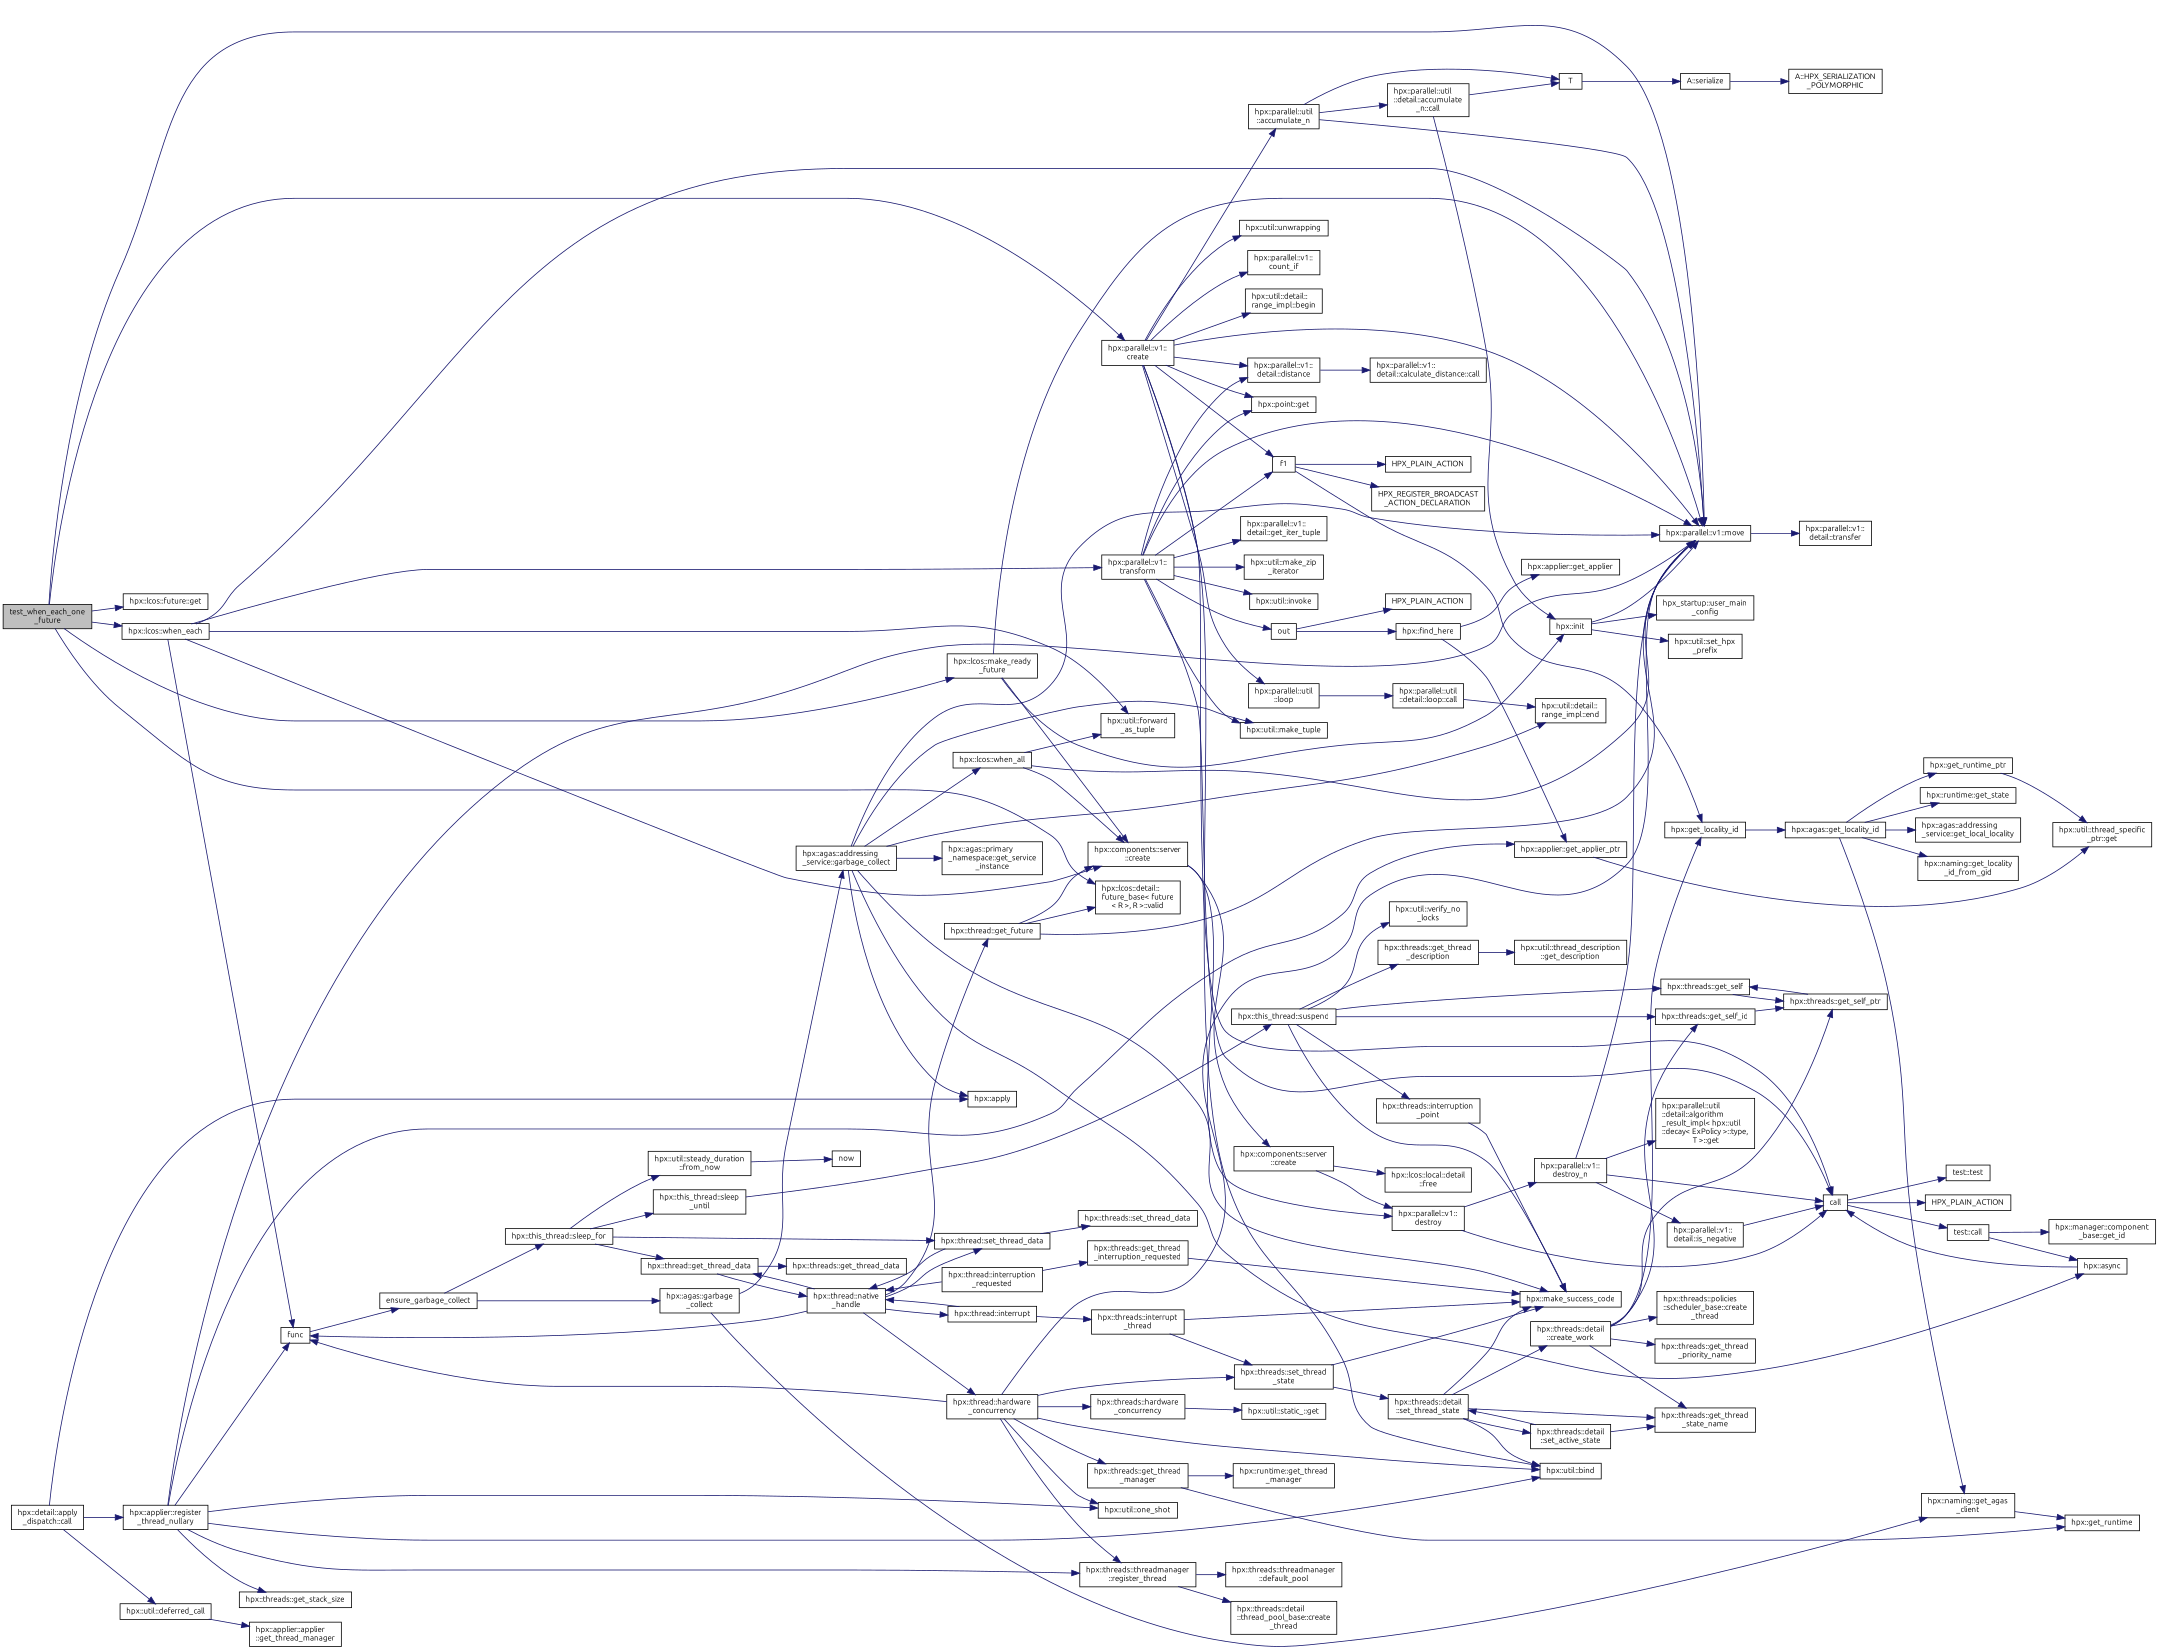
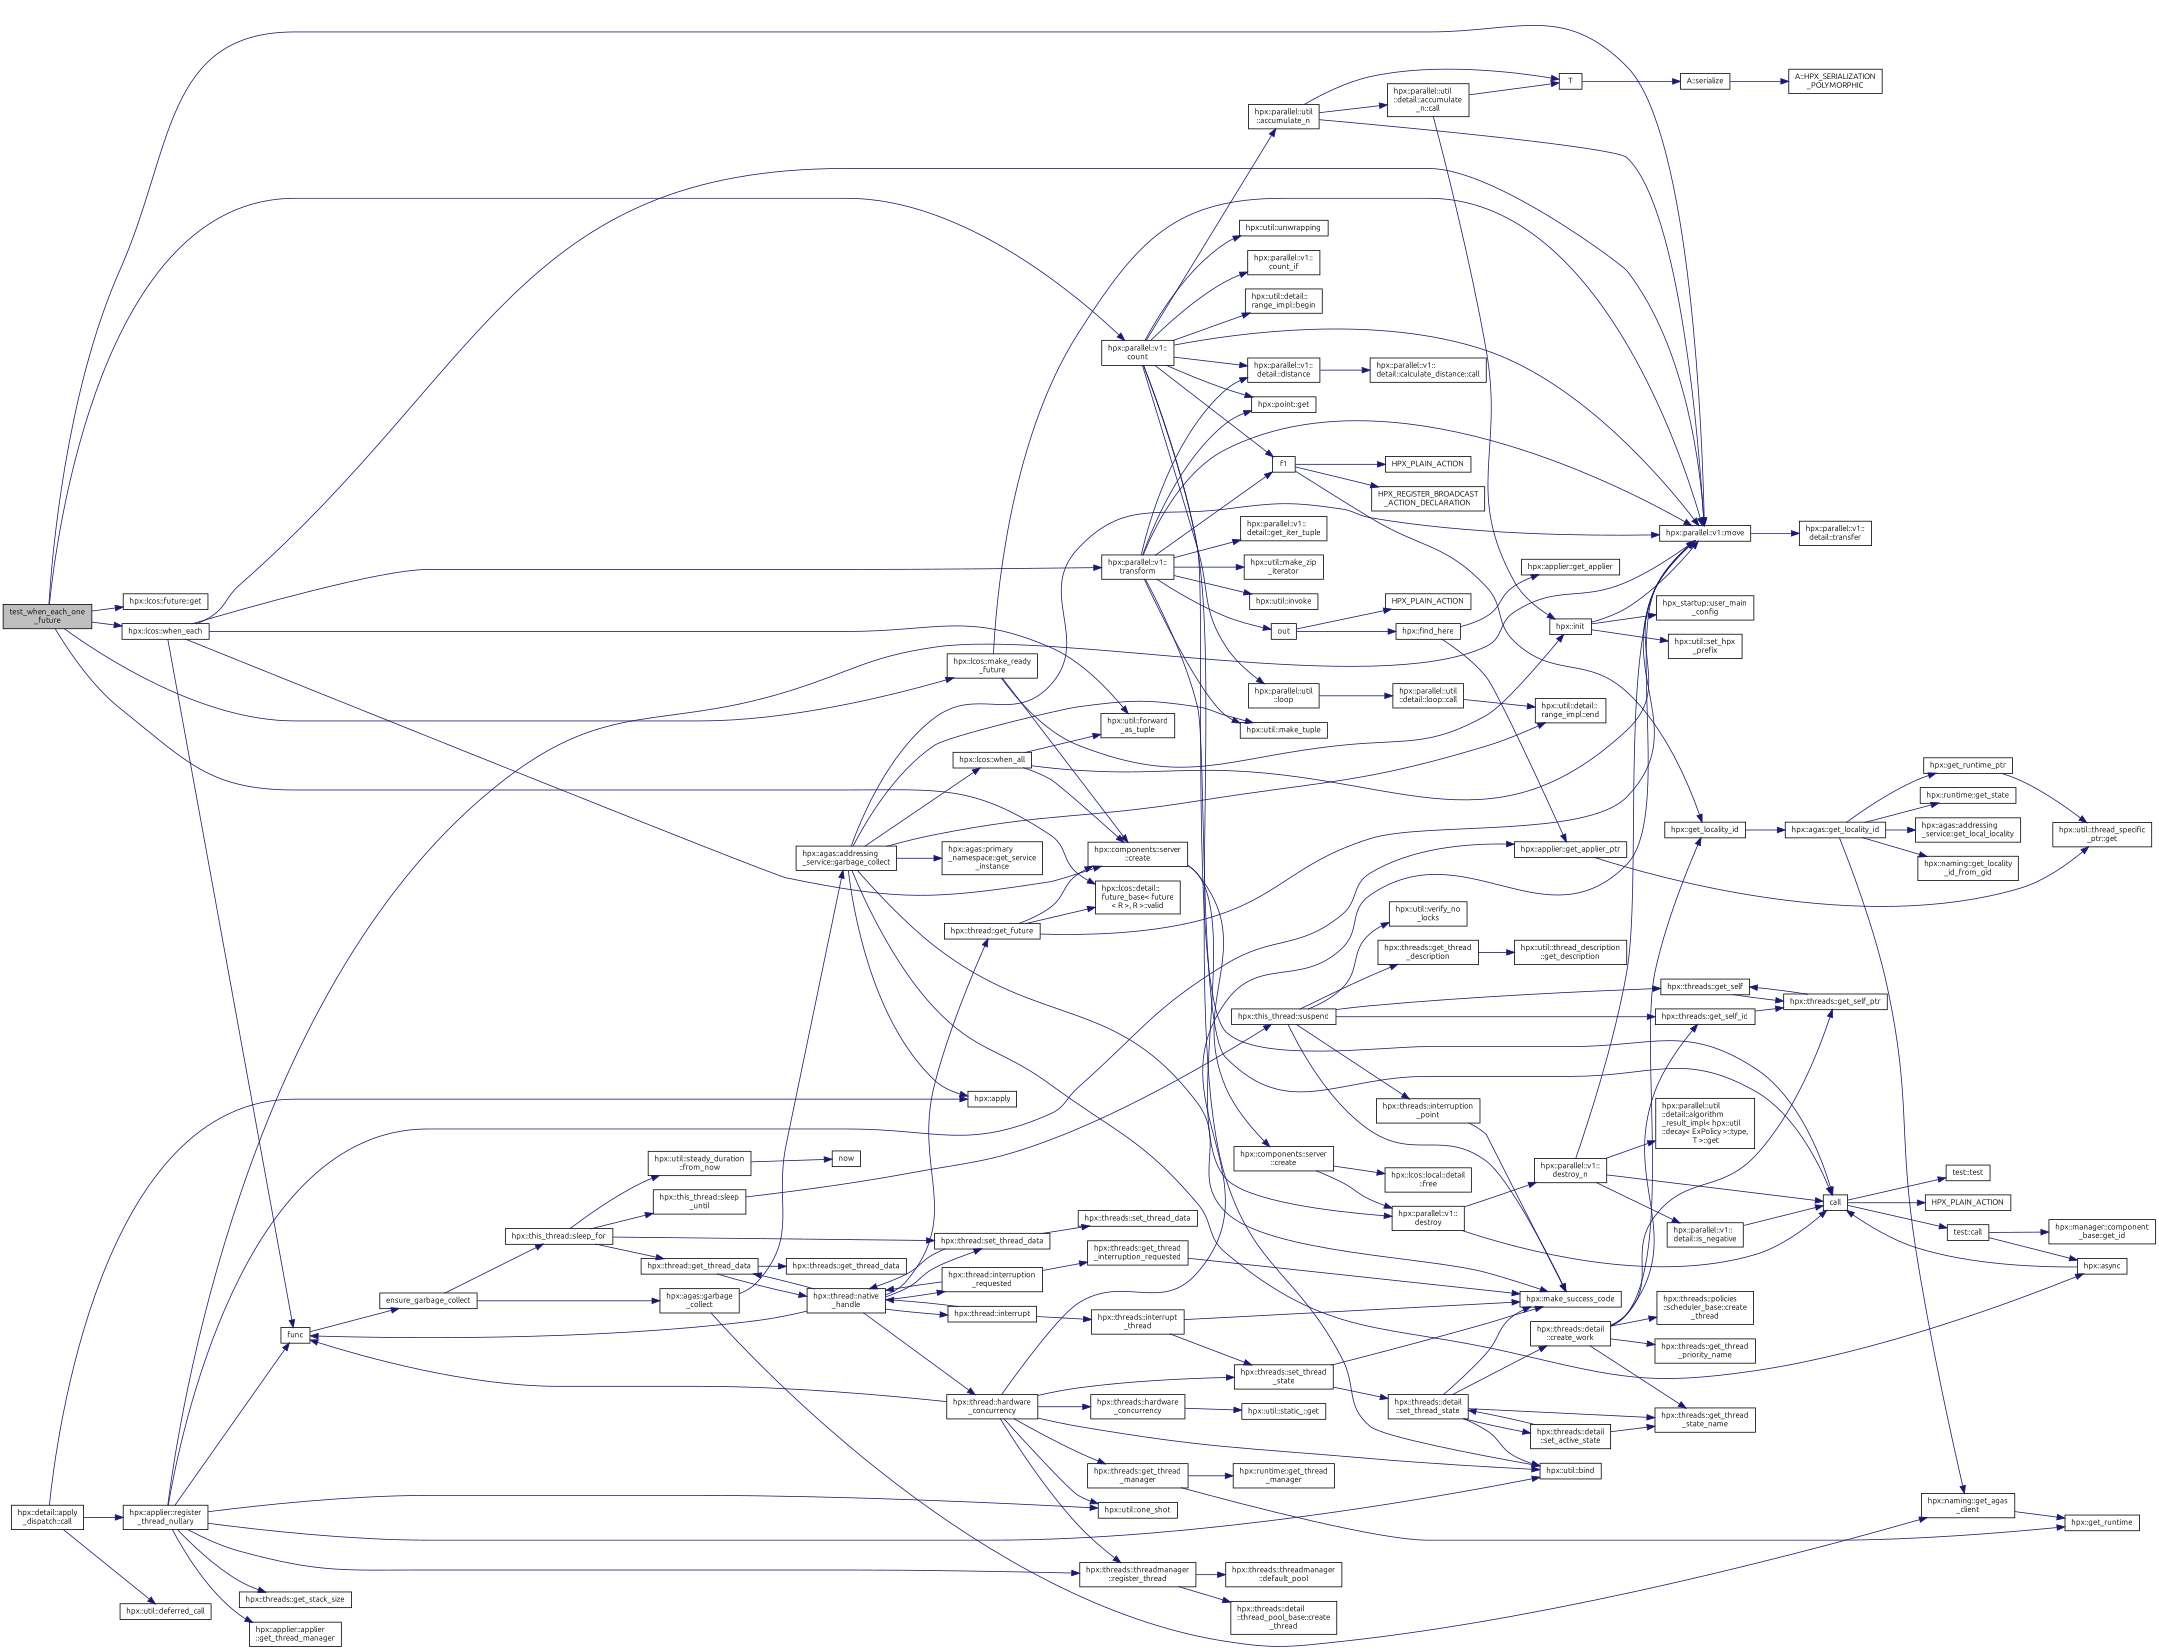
  digraph {
    fontname=Ubuntu
    rankdir=LR
    node [color=black fillcolor=white fontname=Ubuntu fontsize=10 shape=record style=filled]
    edge [color=midnightblue fontname=Ubuntu fontsize=10 labelfontname=Helvetica labelfontsize=10 style=solid]
    n1 [fillcolor=grey75 fontcolor=black height=0.2 label="test_when_each_one\l_future" width=0.4]
-   n2 [height=0.2 label="hpx::parallel::v1::\lcreate" width=0.4]
+   n2 [height=0.2 label="hpx::parallel::v1::\lcount" width=0.4]
    n3 [height=0.2 label="hpx::parallel::v1::move" width=0.4]
    n4 [height=0.2 label="hpx::lcos::make_ready\l_future" width=0.4]
    n5 [height=0.2 label="hpx::lcos::when_each" width=0.4]
    n6 [height=0.2 label="hpx::lcos::detail::\lfuture_base\< future\l\< R \>, R \>::valid" width=0.4]
    n7 [height=0.2 label="hpx::lcos::future::get" width=0.4]
    n8 [height=0.2 label="hpx::parallel::v1::\lcount_if" width=0.4]
    n9 [height=0.2 label=f1 width=0.4]
    n10 [height=0.2 label="hpx::parallel::util\l::loop" width=0.4]
    n11 [height=0.2 label="hpx::util::bind" width=0.4]
    n12 [height=0.2 label="hpx::point::get" width=0.4]
    n13 [height=0.2 label=call width=0.4]
    n14 [height=0.2 label="hpx::parallel::v1::\ldetail::distance" width=0.4]
    n15 [height=0.2 label="hpx::util::unwrapping" width=0.4]
    n16 [height=0.2 label="hpx::parallel::util\l::accumulate_n" width=0.4]
    n17 [height=0.2 label="hpx::util::detail::\lrange_impl::begin" width=0.4]
    n18 [height=0.2 label="hpx::parallel::v1::\ldetail::transfer" width=0.4]
    n19 [height=0.2 label="hpx::init" width=0.4]
    n20 [height=0.2 label="hpx::components::server\l::create" width=0.4]
    n21 [height=0.2 label="hpx::parallel::v1::\ltransform" width=0.4]
    n22 [height=0.2 label="hpx::util::forward\l_as_tuple" width=0.4]
    n23 [height=0.2 label=func width=0.4]
    n24 [height=0.2 label="hpx::get_locality_id" width=0.4]
    n25 [height=0.2 label=HPX_PLAIN_ACTION width=0.4]
    n26 [height=0.2 label="HPX_REGISTER_BROADCAST\l_ACTION_DECLARATION" width=0.4]
    n27 [height=0.2 label="hpx::parallel::util\l::detail::loop::call" width=0.4]
    n28 [height=0.2 label="test::test" width=0.4]
    n29 [height=0.2 label=HPX_PLAIN_ACTION width=0.4]
    n30 [height=0.2 label="test::call" width=0.4]
    n31 [height=0.2 label="hpx::parallel::v1::\ldetail::calculate_distance::call" width=0.4]
    n32 [height=0.2 label="hpx::parallel::util\l::detail::accumulate\l_n::call" width=0.4]
    n33 [height=0.2 label=T width=0.4]
    n34 [height=0.2 label="hpx::agas::get_locality_id" width=0.4]
    n35 [height=0.2 label="hpx::get_runtime_ptr" width=0.4]
    n36 [height=0.2 label="hpx::runtime::get_state" width=0.4]
    n37 [height=0.2 label="hpx::naming::get_agas\l_client" width=0.4]
    n38 [height=0.2 label="hpx::agas::addressing\l_service::get_local_locality" width=0.4]
    n39 [height=0.2 label="hpx::naming::get_locality\l_id_from_gid" width=0.4]
    n40 [height=0.2 label="hpx::util::thread_specific\l_ptr::get" width=0.4]
    n41 [height=0.2 label="hpx::get_runtime" width=0.4]
    n42 [height=0.2 label="hpx::util::detail::\lrange_impl::end" width=0.4]
    n43 [height=0.2 label="hpx::async" width=0.4]
    n44 [height=0.2 label="hpx::manager::component\l_base::get_id" width=0.4]
    n45 [height=0.2 label="A::serialize" width=0.4]
    n46 [height=0.2 label="hpx::util::set_hpx\l_prefix" width=0.4]
    n47 [height=0.2 label="hpx_startup::user_main\l_config" width=0.4]
    n48 [height=0.2 label="A::HPX_SERIALIZATION\l_POLYMORPHIC" width=0.4]
    n49 [height=0.2 label="hpx::components::server\l::create" width=0.4]
    n50 [height=0.2 label="hpx::parallel::v1::\ldestroy" width=0.4]
    n51 [height=0.2 label="hpx::lcos::local::detail\l::free" width=0.4]
    n52 [height=0.2 label="hpx::parallel::v1::\ldestroy_n" width=0.4]
    n53 [height=0.2 label="hpx::parallel::v1::\ldetail::is_negative" width=0.4]
    n54 [height=0.2 label="hpx::parallel::util\l::detail::algorithm\l_result_impl\< hpx::util\l::decay\< ExPolicy \>::type,\l T \>::get" width=0.4]
    n55 [height=0.2 label="hpx::util::invoke" width=0.4]
    n56 [height=0.2 label="hpx::parallel::v1::\ldetail::get_iter_tuple" width=0.4]
    n57 [height=0.2 label="hpx::util::make_zip\l_iterator" width=0.4]
    n58 [height=0.2 label="hpx::util::make_tuple" width=0.4]
    n59 [height=0.2 label=out width=0.4]
    n60 [height=0.2 label=ensure_garbage_collect width=0.4]
    n61 [height=0.2 label="hpx::find_here" width=0.4]
    n62 [height=0.2 label=HPX_PLAIN_ACTION width=0.4]
    n63 [height=0.2 label="hpx::applier::get_applier_ptr" width=0.4]
    n64 [height=0.2 label="hpx::applier::get_applier" width=0.4]
    n65 [height=0.2 label="hpx::this_thread::sleep_for" width=0.4]
    n66 [height=0.2 label="hpx::agas::garbage\l_collect" width=0.4]
    n67 [height=0.2 label="hpx::this_thread::sleep\l_until" width=0.4]
    n68 [height=0.2 label="hpx::util::steady_duration\l::from_now" width=0.4]
    n69 [height=0.2 label="hpx::thread::get_thread_data" width=0.4]
    n70 [height=0.2 label="hpx::thread::set_thread_data" width=0.4]
    n71 [height=0.2 label="hpx::agas::addressing\l_service::garbage_collect" width=0.4]
    n72 [height=0.2 label="hpx::this_thread::suspend" width=0.4]
    n73 [height=0.2 label=now width=0.4]
    n74 [height=0.2 label="hpx::threads::get_thread_data" width=0.4]
    n75 [height=0.2 label="hpx::thread::native\l_handle" width=0.4]
    n76 [height=0.2 label="hpx::threads::set_thread_data" width=0.4]
    n77 [height=0.2 label="hpx::threads::get_self" width=0.4]
    n78 [height=0.2 label="hpx::threads::get_self_id" width=0.4]
    n79 [height=0.2 label="hpx::threads::interruption\l_point" width=0.4]
    n80 [height=0.2 label="hpx::make_success_code" width=0.4]
    n81 [height=0.2 label="hpx::util::verify_no\l_locks" width=0.4]
    n82 [height=0.2 label="hpx::threads::get_thread\l_description" width=0.4]
    n83 [height=0.2 label="hpx::threads::get_self_ptr" width=0.4]
    n84 [height=0.2 label="hpx::util::thread_description\l::get_description" width=0.4]
    n85 [height=0.2 label="hpx::thread::hardware\l_concurrency" width=0.4]
    n86 [height=0.2 label="hpx::thread::interrupt" width=0.4]
    n87 [height=0.2 label="hpx::thread::interruption\l_requested" width=0.4]
    n88 [height=0.2 label="hpx::thread::get_future" width=0.4]
    n89 [height=0.2 label="hpx::threads::hardware\l_concurrency" width=0.4]
    n90 [height=0.2 label="hpx::util::one_shot" width=0.4]
    n91 [height=0.2 label="hpx::threads::get_thread\l_manager" width=0.4]
    n92 [height=0.2 label="hpx::threads::threadmanager\l::register_thread" width=0.4]
    n93 [height=0.2 label="hpx::threads::set_thread\l_state" width=0.4]
    n94 [height=0.2 label="hpx::threads::interrupt\l_thread" width=0.4]
    n95 [height=0.2 label="hpx::threads::get_thread\l_interruption_requested" width=0.4]
    n96 [height=0.2 label="hpx::util::static_::get" width=0.4]
    n97 [height=0.2 label="hpx::runtime::get_thread\l_manager" width=0.4]
    n98 [height=0.2 label="hpx::threads::threadmanager\l::default_pool" width=0.4]
    n99 [height=0.2 label="hpx::threads::detail\l::thread_pool_base::create\l_thread" width=0.4]
    n100 [height=0.2 label="hpx::threads::detail\l::set_thread_state" width=0.4]
    n101 [height=0.2 label="hpx::threads::get_thread\l_state_name" width=0.4]
    n102 [height=0.2 label="hpx::threads::detail\l::set_active_state" width=0.4]
    n103 [height=0.2 label="hpx::threads::detail\l::create_work" width=0.4]
    n104 [height=0.2 label="hpx::threads::get_thread\l_priority_name" width=0.4]
    n105 [height=0.2 label="hpx::threads::policies\l::scheduler_base::create\l_thread" width=0.4]
    n106 [height=0.2 label="hpx::agas::primary\l_namespace::get_service\l_instance" width=0.4]
    n107 [height=0.2 label="hpx::apply" width=0.4]
    n108 [height=0.2 label="hpx::lcos::when_all" width=0.4]
    n109 [height=0.2 label="hpx::detail::apply\l_dispatch::call" width=0.4]
    n110 [height=0.2 label="hpx::applier::register\l_thread_nullary" width=0.4]
    n111 [height=0.2 label="hpx::util::deferred_call" width=0.4]
    n112 [height=0.2 label="hpx::threads::get_stack_size" width=0.4]
    n113 [height=0.2 label="hpx::applier::applier\l::get_thread_manager" width=0.4]
    n1 -> n2
    n1 -> n3
    n1 -> n4
    n1 -> n5
    n1 -> n6
    n1 -> n7
    n2 -> n3
    n2 -> n8
    n2 -> n9
    n2 -> n10
    n2 -> n11
    n2 -> n12
    n2 -> n13
    n2 -> n14
    n2 -> n15
    n2 -> n16
    n2 -> n17
    n3 -> n18
    n4 -> n3
    n4 -> n19
    n4 -> n20
    n5 -> n3
    n5 -> n20
    n5 -> n21
    n5 -> n22
    n5 -> n23
    n9 -> n24
    n9 -> n25
    n9 -> n26
    n10 -> n27
    n13 -> n28
    n13 -> n29
    n13 -> n30
    n14 -> n31
    n16 -> n3
    n16 -> n32
    n16 -> n33
    n19 -> n3
    n19 -> n46
    n19 -> n47
    n20 -> n49
    n20 -> n50
    n21 -> n3
    n21 -> n9
    n21 -> n12
    n21 -> n13
    n21 -> n14
    n21 -> n55
    n21 -> n56
    n21 -> n57
    n21 -> n58
    n21 -> n59
    n23 -> n60
    n24 -> n34
    n27 -> n42
    n30 -> n43
    n30 -> n44
    n32 -> n19
    n32 -> n33
    n33 -> n45
    n34 -> n35
    n34 -> n36
    n34 -> n37
    n34 -> n38
    n34 -> n39
    n35 -> n40
    n37 -> n41
    n43 -> n13
    n45 -> n48
    n49 -> n50
    n49 -> n51
    n50 -> n13
    n50 -> n52
    n52 -> n3
    n52 -> n13
    n52 -> n53
    n52 -> n54
    n53 -> n13
    n59 -> n61
    n59 -> n62
    n60 -> n65
    n60 -> n66
    n61 -> n63
    n61 -> n64
    n63 -> n40
    n65 -> n67
    n65 -> n68
    n65 -> n69
    n65 -> n70
    n66 -> n37
    n66 -> n71
    n67 -> n72
    n68 -> n73
    n69 -> n74
    n69 -> n75
    n70 -> n75
    n70 -> n76
    n71 -> n3
    n71 -> n42
    n71 -> n43
    n71 -> n58
    n71 -> n80
    n71 -> n106
    n71 -> n107
    n71 -> n108
    n72 -> n77
    n72 -> n78
    n72 -> n79
    n72 -> n80
    n72 -> n81
    n72 -> n82
    n75 -> n23
    n75 -> n69
    n75 -> n70
    n75 -> n85
    n75 -> n86
+   n75 -> n87
    n75 -> n88
    n77 -> n83
    n78 -> n83
    n79 -> n80
    n82 -> n84
    n83 -> n77
    n85 -> n3
    n85 -> n11
    n85 -> n23
    n85 -> n89
    n85 -> n90
    n85 -> n91
    n85 -> n92
    n85 -> n93
    n86 -> n75
    n86 -> n94
    n87 -> n75
    n87 -> n95
    n88 -> n3
    n88 -> n6
    n88 -> n20
    n89 -> n96
    n91 -> n41
    n91 -> n97
    n92 -> n98
    n92 -> n99
    n93 -> n80
    n93 -> n100
    n94 -> n80
    n94 -> n93
    n95 -> n80
    n100 -> n11
    n100 -> n80
    n100 -> n101
    n100 -> n102
    n100 -> n103
    n102 -> n100
    n102 -> n101
    n103 -> n24
    n103 -> n78
    n103 -> n83
    n103 -> n101
    n103 -> n104
    n103 -> n105
    n108 -> n3
    n108 -> n20
    n108 -> n22
    n109 -> n107
    n109 -> n110
    n109 -> n111
    n110 -> n3
    n110 -> n11
    n110 -> n23
    n110 -> n63
    n110 -> n90
    n110 -> n92
    n110 -> n112
-   n111 -> n113
+   n110 -> n113
  }
